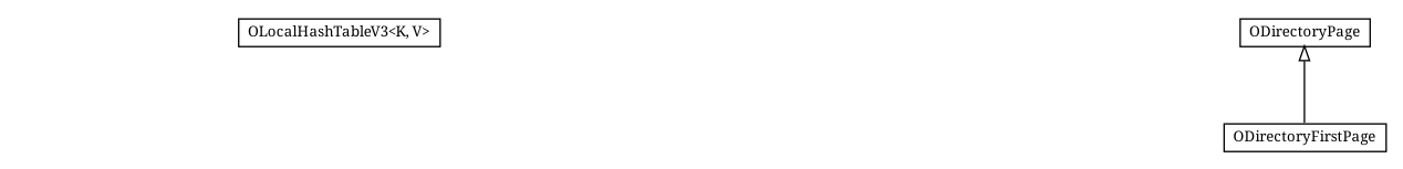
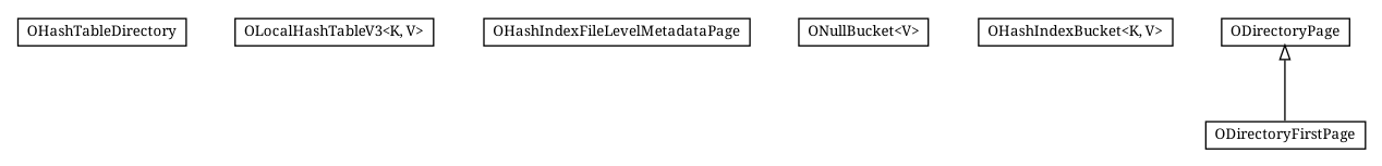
  digraph {
    nodesep=0.25
    ranksep=0.5
    fontname="Noto Serif"
    node [fontcolor=black fontname="Noto Serif" fontsize=10.0 shape=plaintext]
+   n1 [label=<<table title="com.orientechnologies.orient.core.storage.index.hashindex.local.v3.OHashTableDirectory" border="0" cellborder="1" cellspacing="0" cellpadding="2" port="p" href="./OHashTableDirectory.html"> 		<tr><td><table border="0" cellspacing="0" cellpadding="1"> <tr><td align="center" balign="center"> OHashTableDirectory </td></tr> 		</table></td></tr> 		</table>>]
    n2 [label=<<table title="com.orientechnologies.orient.core.storage.index.hashindex.local.v3.OLocalHashTableV3" border="0" cellborder="1" cellspacing="0" cellpadding="2" port="p" href="./OLocalHashTableV3.html"> 		<tr><td><table border="0" cellspacing="0" cellpadding="1"> <tr><td align="center" balign="center"> OLocalHashTableV3&lt;K, V&gt; </td></tr> 		</table></td></tr> 		</table>>]
+   n3 [label=<<table title="com.orientechnologies.orient.core.storage.index.hashindex.local.v3.OHashIndexFileLevelMetadataPage" border="0" cellborder="1" cellspacing="0" cellpadding="2" port="p" href="./OHashIndexFileLevelMetadataPage.html"> 		<tr><td><table border="0" cellspacing="0" cellpadding="1"> <tr><td align="center" balign="center"> OHashIndexFileLevelMetadataPage </td></tr> 		</table></td></tr> 		</table>>]
+   n4 [label=<<table title="com.orientechnologies.orient.core.storage.index.hashindex.local.v3.ONullBucket" border="0" cellborder="1" cellspacing="0" cellpadding="2" port="p" href="./ONullBucket.html"> 		<tr><td><table border="0" cellspacing="0" cellpadding="1"> <tr><td align="center" balign="center"> ONullBucket&lt;V&gt; </td></tr> 		</table></td></tr> 		</table>>]
+   n5 [label=<<table title="com.orientechnologies.orient.core.storage.index.hashindex.local.v3.OHashIndexBucket" border="0" cellborder="1" cellspacing="0" cellpadding="2" port="p" href="./OHashIndexBucket.html"> 		<tr><td><table border="0" cellspacing="0" cellpadding="1"> <tr><td align="center" balign="center"> OHashIndexBucket&lt;K, V&gt; </td></tr> 		</table></td></tr> 		</table>>]
    n6 [label=<<table title="com.orientechnologies.orient.core.storage.index.hashindex.local.v3.ODirectoryFirstPage" border="0" cellborder="1" cellspacing="0" cellpadding="2" port="p" href="./ODirectoryFirstPage.html"> 		<tr><td><table border="0" cellspacing="0" cellpadding="1"> <tr><td align="center" balign="center"> ODirectoryFirstPage </td></tr> 		</table></td></tr> 		</table>>]
    n7 [label=<<table title="com.orientechnologies.orient.core.storage.index.hashindex.local.v3.ODirectoryPage" border="0" cellborder="1" cellspacing="0" cellpadding="2" port="p" href="./ODirectoryPage.html"> 		<tr><td><table border="0" cellspacing="0" cellpadding="1"> <tr><td align="center" balign="center"> ODirectoryPage </td></tr> 		</table></td></tr> 		</table>>]
    n7 -> n6 [arrowtail=empty dir=back fontname="Noto Serif" fontsize=10 headport=p labelfontname=Helvetica labelfontsize=10 tailport=p]
  }
